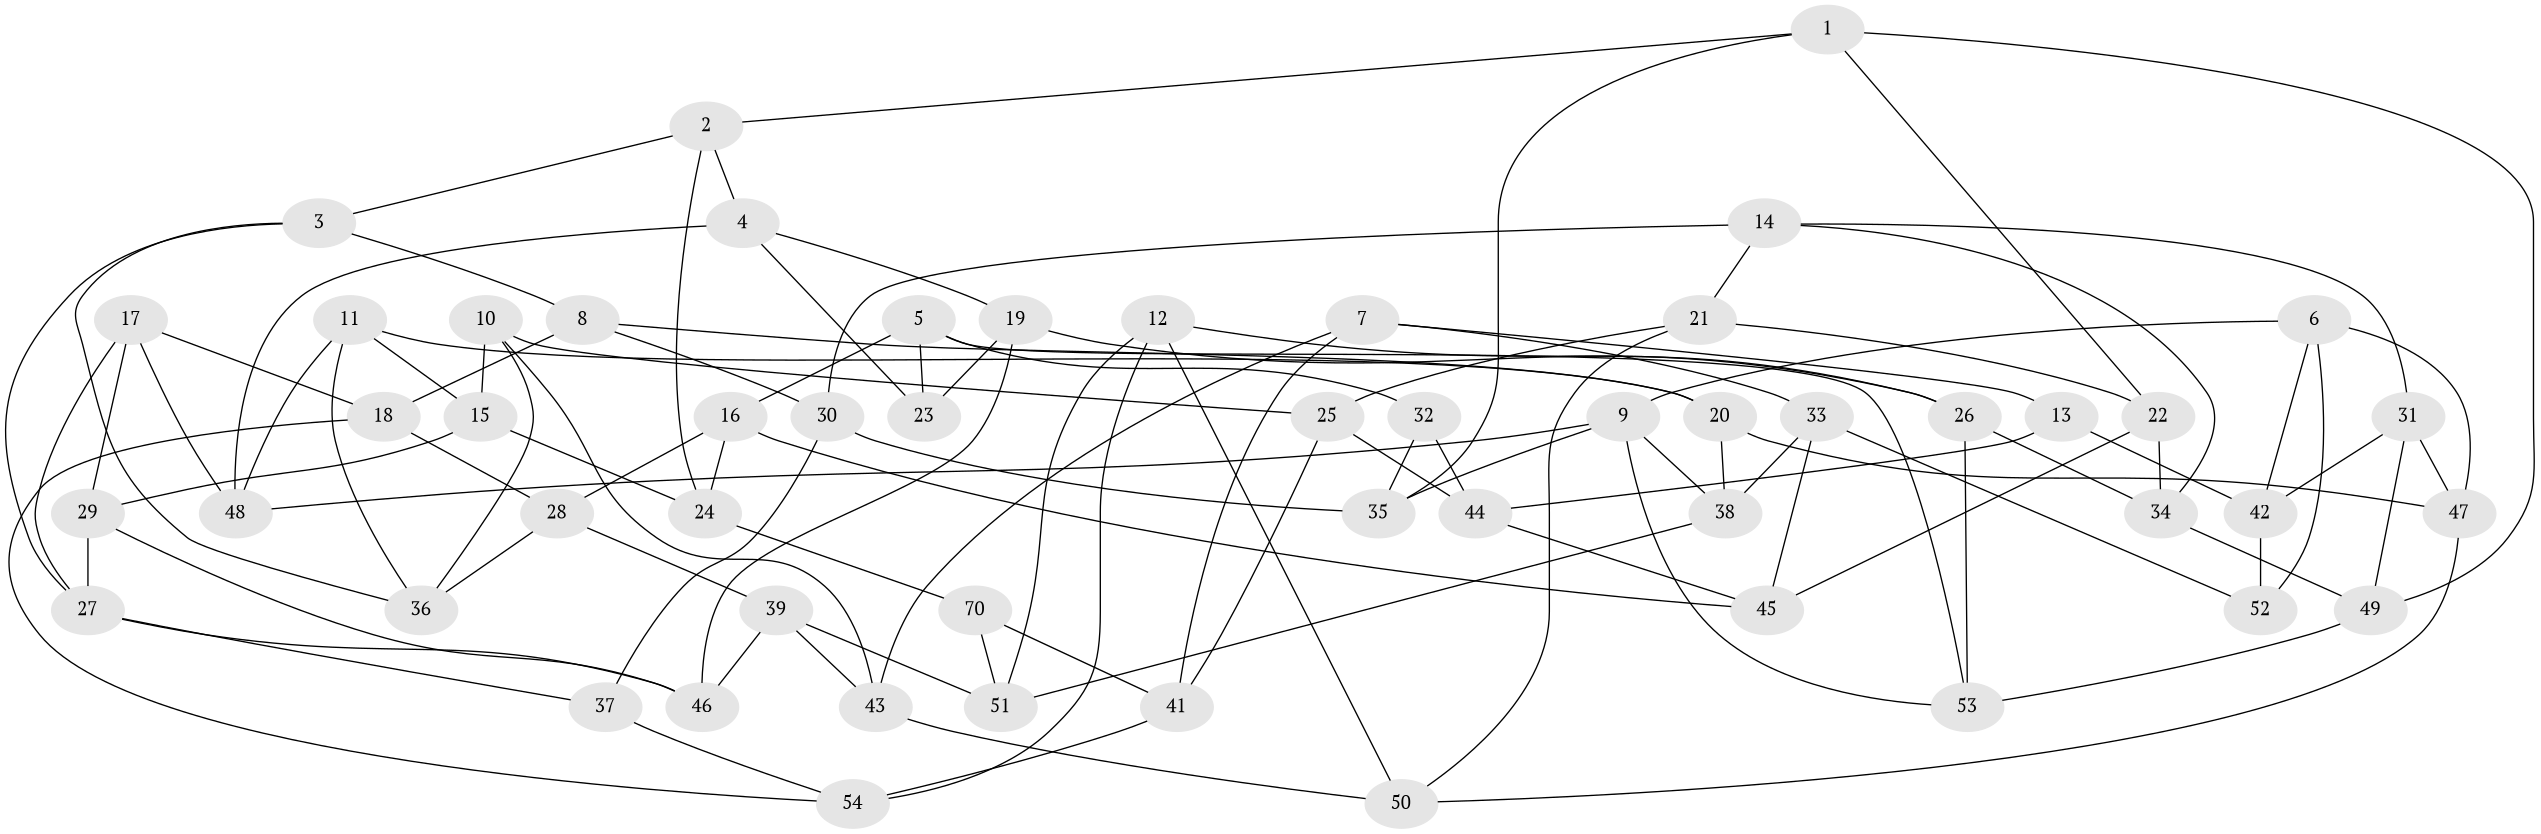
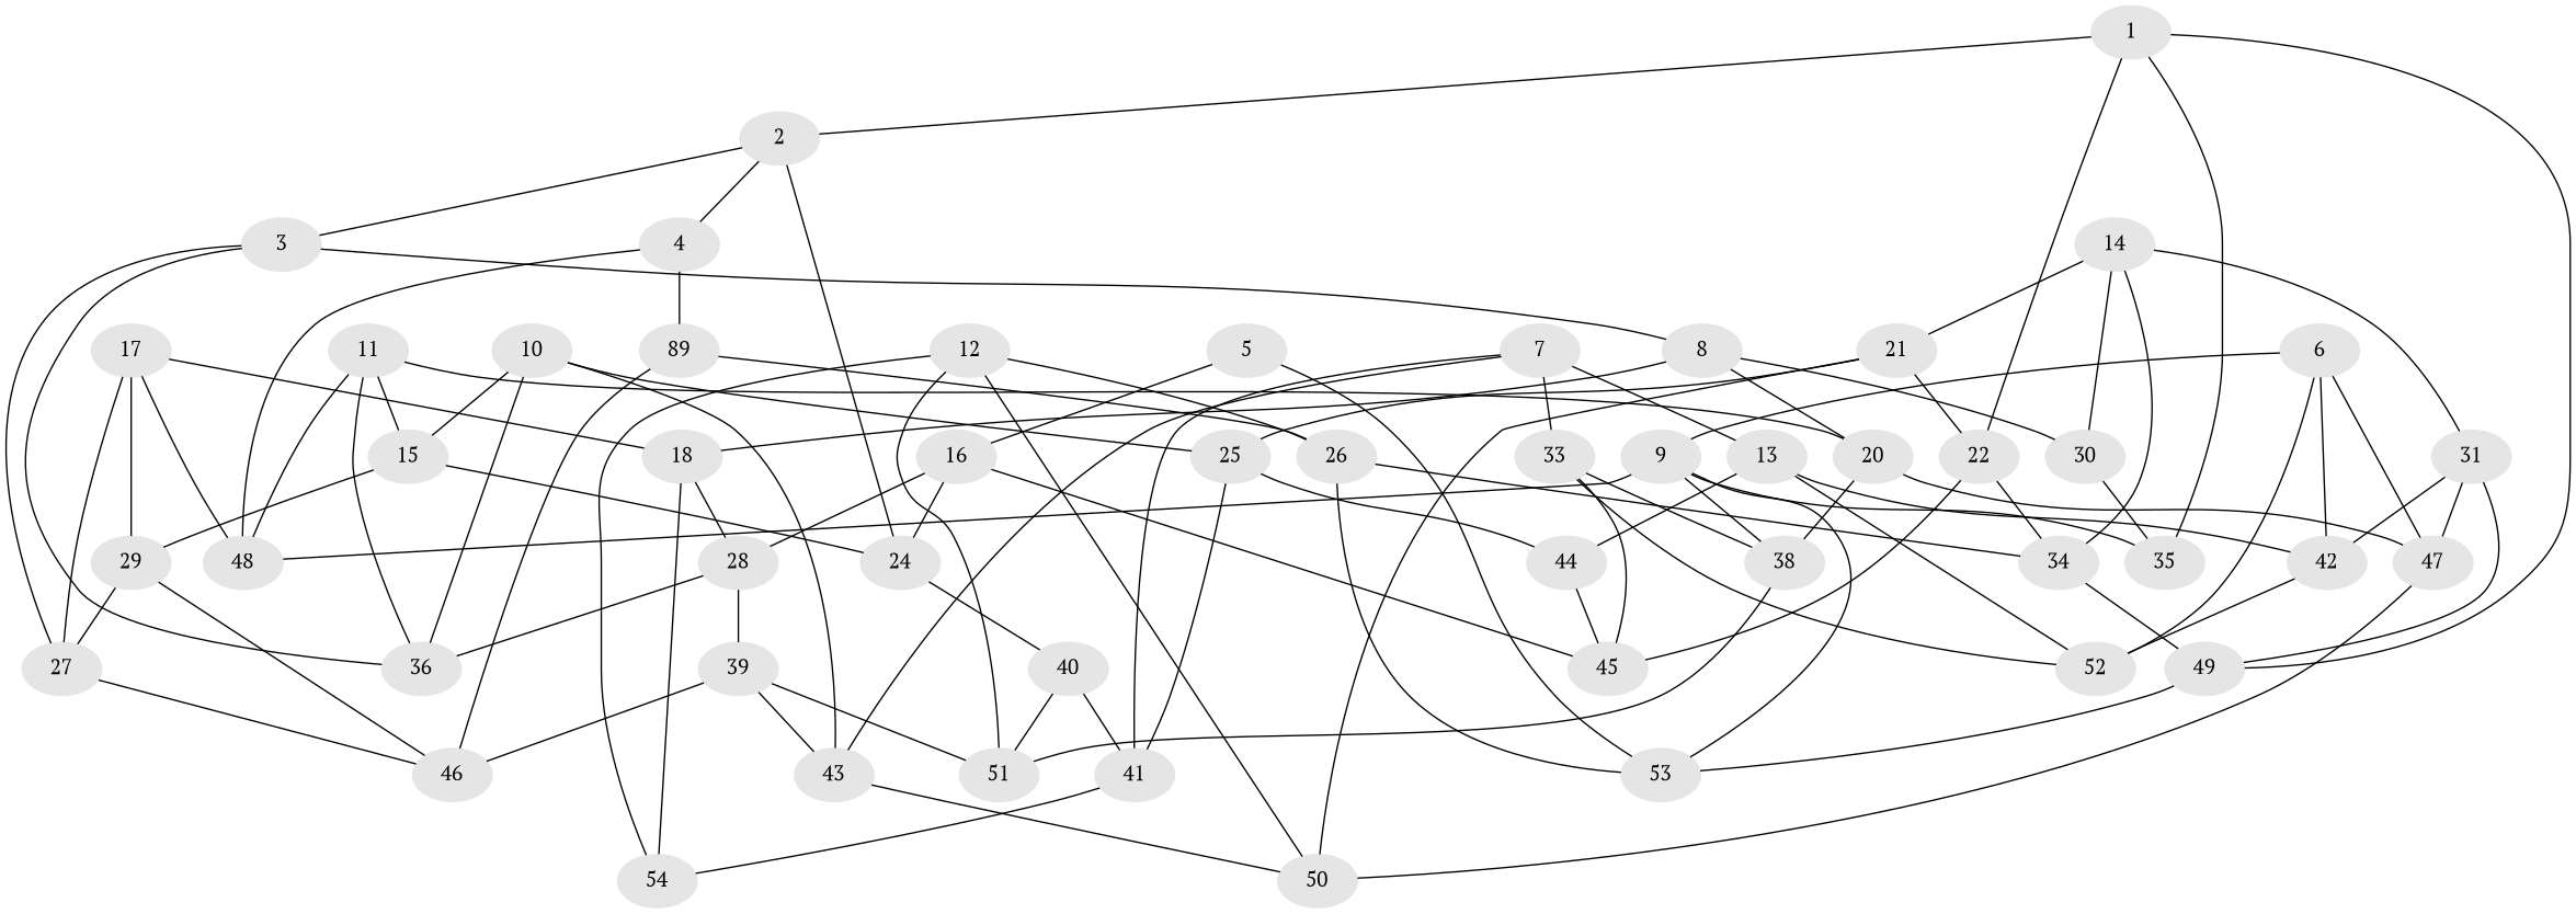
  graph {
    fontname="PT Serif"
    node [color=gray90 fontname="PT Serif" style=filled]
    edge [fontname="PT Serif"]
    1
    2
    22
    35
    49
    3
    4
    24
    34
    45
    53
    8
    27
    36
-   19
-   23
+   19 [label=89]
    48
-   40 [label=70]
+   40
    18
    20
    30
    46
-   37
    26
    5
    16
-   32
    28
    44
    6
    9
    42
    47
    52
    38
    50
    7
    13
    33
    41
    43
    54
    51
    10
    15
    25
    29
    11
    12
    14
    21
    31
    39
    17
    1 -- 2
    1 -- 22
    1 -- 35
    1 -- 49
    2 -- 3
    2 -- 4
    2 -- 24
    22 -- 34
    22 -- 45
    49 -- 53
    3 -- 8
    3 -- 27
    3 -- 36
    4 -- 19
-   4 -- 23
    4 -- 48
    24 -- 40
    34 -- 49
    8 -- 18
    8 -- 20
    8 -- 30
    27 -- 46
-   27 -- 37
-   19 -- 23
    19 -- 46
    19 -- 26
    40 -- 41
    40 -- 51
    18 -- 28
    18 -- 54
    20 -- 47
    20 -- 38
    30 -- 35
-   30 -- 37
-   37 -- 54
    26 -- 34
    26 -- 53
    5 -- 53
-   5 -- 23
    5 -- 16
-   5 -- 32
    16 -- 24
    16 -- 45
    16 -- 28
-   32 -- 35
-   32 -- 44
    28 -- 36
    28 -- 39
    44 -- 45
    6 -- 9
    6 -- 42
    6 -- 47
    6 -- 52
    9 -- 35
    9 -- 53
    9 -- 48
    9 -- 38
    42 -- 52
    47 -- 50
    38 -- 51
    7 -- 13
    7 -- 33
    7 -- 41
    7 -- 43
    13 -- 44
    13 -- 42
+   13 -- 52
    33 -- 45
    33 -- 52
    33 -- 38
    41 -- 54
    43 -- 50
    10 -- 36
    10 -- 43
    10 -- 15
    10 -- 25
    15 -- 24
    15 -- 29
    25 -- 44
    25 -- 41
    29 -- 27
    29 -- 46
    11 -- 36
    11 -- 48
    11 -- 20
    11 -- 15
    12 -- 26
    12 -- 50
    12 -- 54
    12 -- 51
    14 -- 34
    14 -- 30
    14 -- 21
    14 -- 31
    21 -- 22
    21 -- 50
    21 -- 25
    31 -- 49
    31 -- 42
    31 -- 47
    39 -- 46
    39 -- 43
    39 -- 51
    17 -- 27
    17 -- 48
    17 -- 18
    17 -- 29
  }
